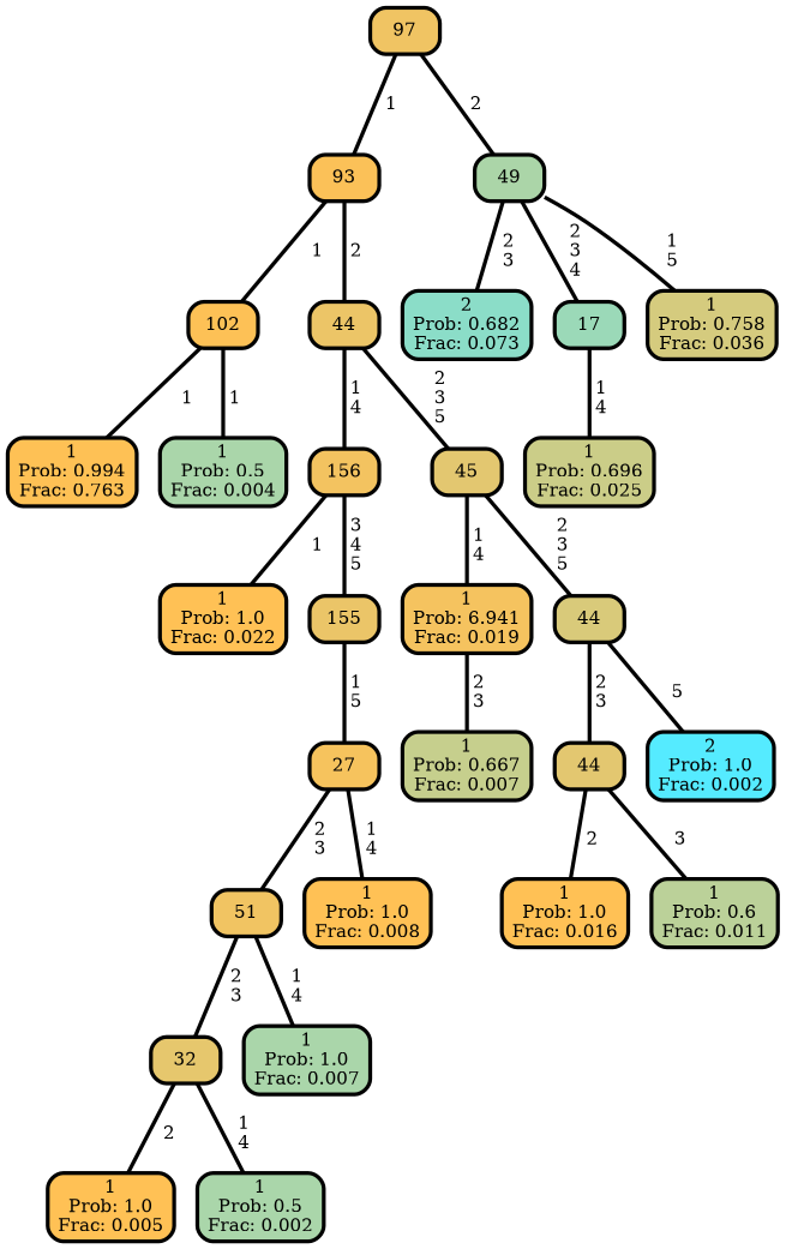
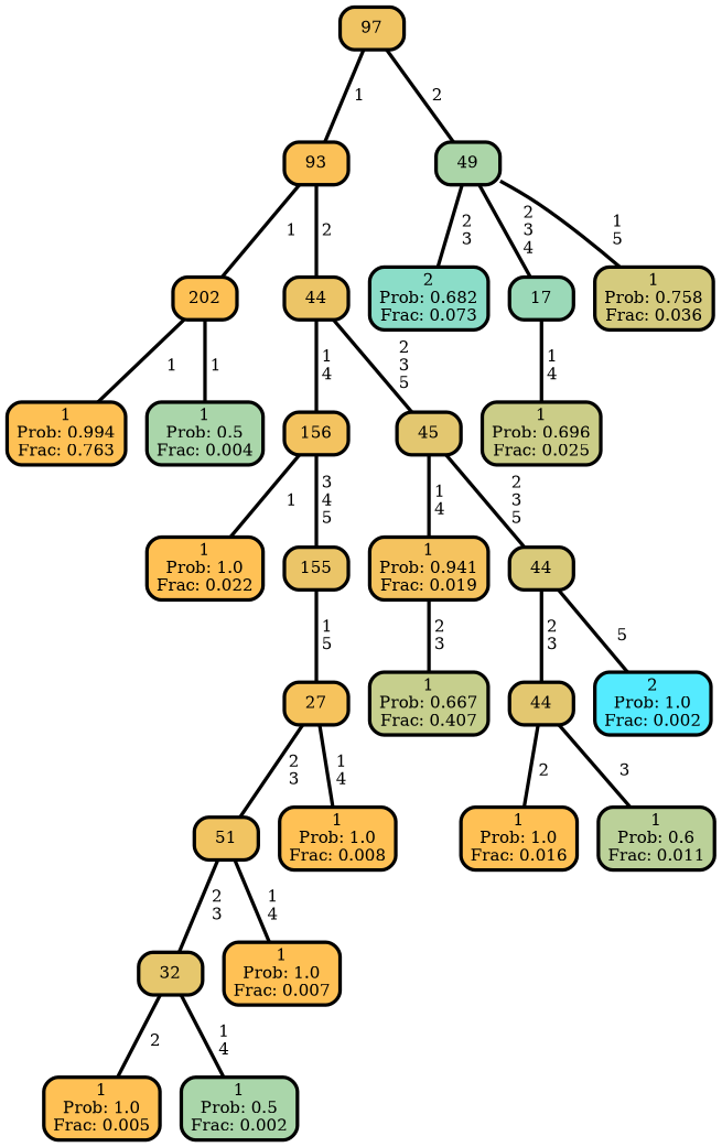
  graph {
    fontname="DejaVu Serif"
    ranksep="0 equally"
    splines=straight
    node [color=black fillcolor="#ffc155" fontcolor=black fontname="DejaVu Serif" penwidth=3 shape=box style="filled, rounded"]
    edge [color=black fontname="DejaVu Serif" penwidth=3]
    n1 [fillcolor="#fec155" label="1\nProb: 0.994\nFrac: 0.763"]
-   n2 [fillcolor="#fdc156" label=102]
+   n2 [fillcolor="#fdc156" label=202]
    n3 [fillcolor="#aad6aa" label="1\nProb: 0.5\nFrac: 0.004"]
    n4 [fillcolor="#fbc158" label=93]
    n5 [fillcolor="#ecc567" label=44]
    n6 [fillcolor="#f3c360" label=156]
    n7 [fillcolor="#e3c770" label=45]
    n8 [label="1\nProb: 1.0\nFrac: 0.022"]
    n9 [fillcolor="#ebc568" label=155]
    n10 [fillcolor="#f6c35d" label=27]
-   n11 [fillcolor="#c6cf8d" label="1\nProb: 0.667\nFrac: 0.007"]
+   n11 [fillcolor="#c6cf8d" label="1\nProb: 0.667\nFrac: 0.407"]
    n12 [fillcolor="#f1c462" label=51]
    n13 [label="1\nProb: 1.0\nFrac: 0.008"]
    n14 [label="1\nProb: 1.0\nFrac: 0.005"]
    n15 [fillcolor="#e6c76d" label=32]
    n16 [fillcolor="#aad6aa" label="1\nProb: 0.5\nFrac: 0.002"]
-   n17 [fillcolor="#aad6aa" label="1\nProb: 1.0\nFrac: 0.007"]
-   n18 [fillcolor="#f5c35f" label="1\nProb: 6.941\nFrac: 0.019"]
+   n17 [label="1\nProb: 1.0\nFrac: 0.007"]
+   n18 [fillcolor="#f5c35f" label="1\nProb: 0.941\nFrac: 0.019"]
    n19 [fillcolor="#d9ca7a" label=44]
    n20 [fillcolor="#e3c770" label=44]
    n21 [fillcolor="#55ebff" label="2\nProb: 1.0\nFrac: 0.002"]
    n22 [label="1\nProb: 1.0\nFrac: 0.016"]
    n23 [fillcolor="#bbd199" label="1\nProb: 0.6\nFrac: 0.011"]
    n24 [fillcolor="#f0c463" label=97]
    n25 [fillcolor="#abd5a8" label=49]
    n26 [fillcolor="#8bddc8" label="2\nProb: 0.682\nFrac: 0.073"]
    n27 [fillcolor="#9bd9b8" label=17]
    n28 [fillcolor="#d5cb7e" label="1\nProb: 0.758\nFrac: 0.036"]
    n29 [fillcolor="#cbcd88" label="1\nProb: 0.696\nFrac: 0.025"]
    subgraph sub_1 {
      rank=same
    }
    n2 -- n1 [label=" 1"]
    n2 -- n3 [label=" 1"]
    n4 -- n2 [label=" 1"]
    n4 -- n5 [label=" 2"]
    n5 -- n6 [label=" 1\n 4"]
    n5 -- n7 [label=" 2\n 3\n 5"]
    n6 -- n8 [label=" 1"]
    n6 -- n9 [label=" 3\n 4\n 5"]
    n7 -- n18 [label=" 1\n 4"]
    n7 -- n19 [label=" 2\n 3\n 5"]
    n9 -- n10 [label=" 1\n 5"]
    n10 -- n12 [label=" 2\n 3"]
    n10 -- n13 [label=" 1\n 4"]
    n12 -- n15 [label=" 2\n 3"]
    n12 -- n17 [label=" 1\n 4"]
    n15 -- n14 [label=" 2"]
    n15 -- n16 [label=" 1\n 4"]
    n18 -- n11 [label=" 2\n 3"]
    n19 -- n20 [label=" 2\n 3"]
    n19 -- n21 [label=" 5"]
    n20 -- n22 [label=" 2"]
    n20 -- n23 [label=" 3"]
    n24 -- n4 [label=" 1"]
    n24 -- n25 [label=" 2"]
    n25 -- n26 [label=" 2\n 3"]
    n25 -- n27 [label=" 2\n 3\n 4"]
    n25 -- n28 [label=" 1\n 5"]
    n27 -- n29 [label=" 1\n 4"]
  }
